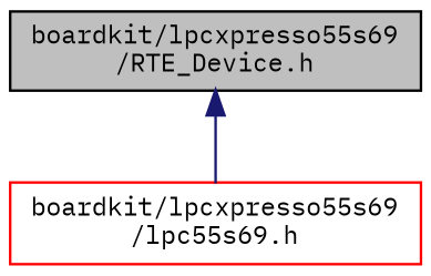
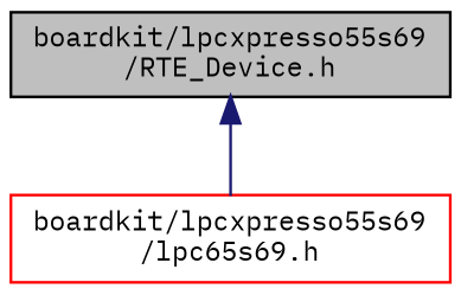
  digraph {
    fontname="IBM Plex Mono"
    node [fontname="IBM Plex Mono" fontsize=10 shape=record style=filled]
    n1 [color=black fillcolor=grey75 fontcolor=black height=0.2 label="boardkit/lpcxpresso55s69\l/RTE_Device.h" width=0.4]
-   n2 [color=red fillcolor=white height=0.2 label="boardkit/lpcxpresso55s69\l/lpc55s69.h" width=0.4]
+   n2 [color=red fillcolor=white height=0.2 label="boardkit/lpcxpresso55s69\l/lpc65s69.h" width=0.4]
    n1 -> n2 [color=midnightblue dir=back fontname="IBM Plex Mono" fontsize=10 labelfontname=Helvetica labelfontsize=10 style=solid]
  }
